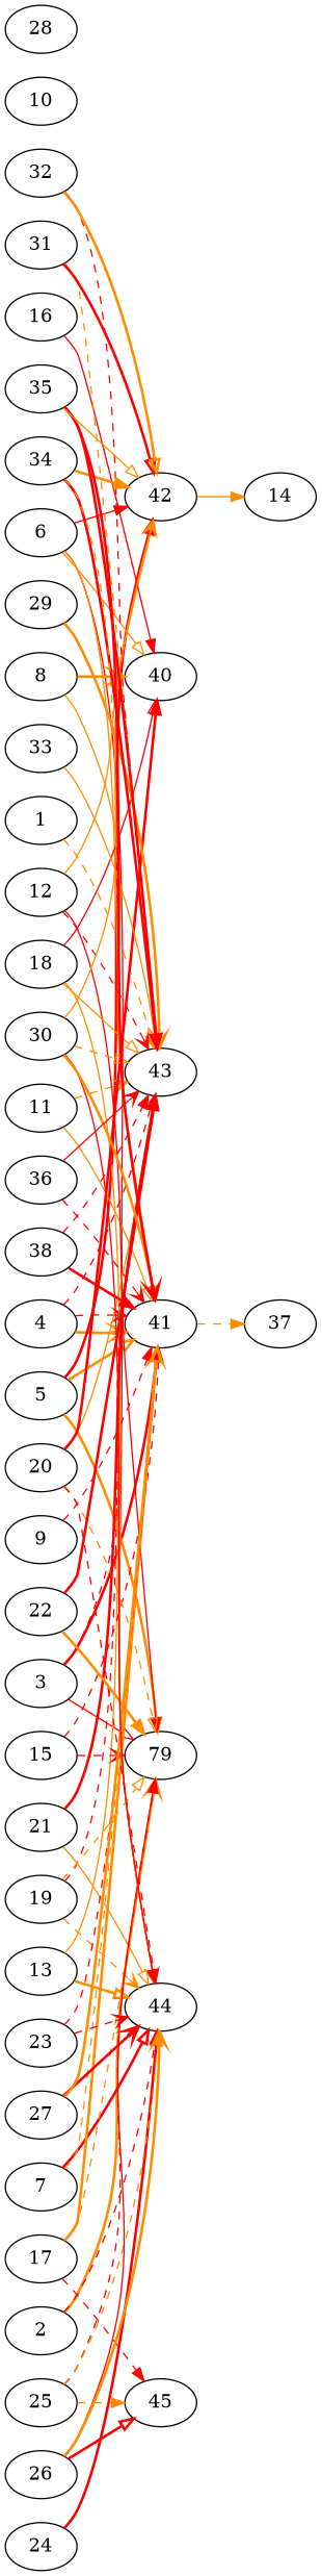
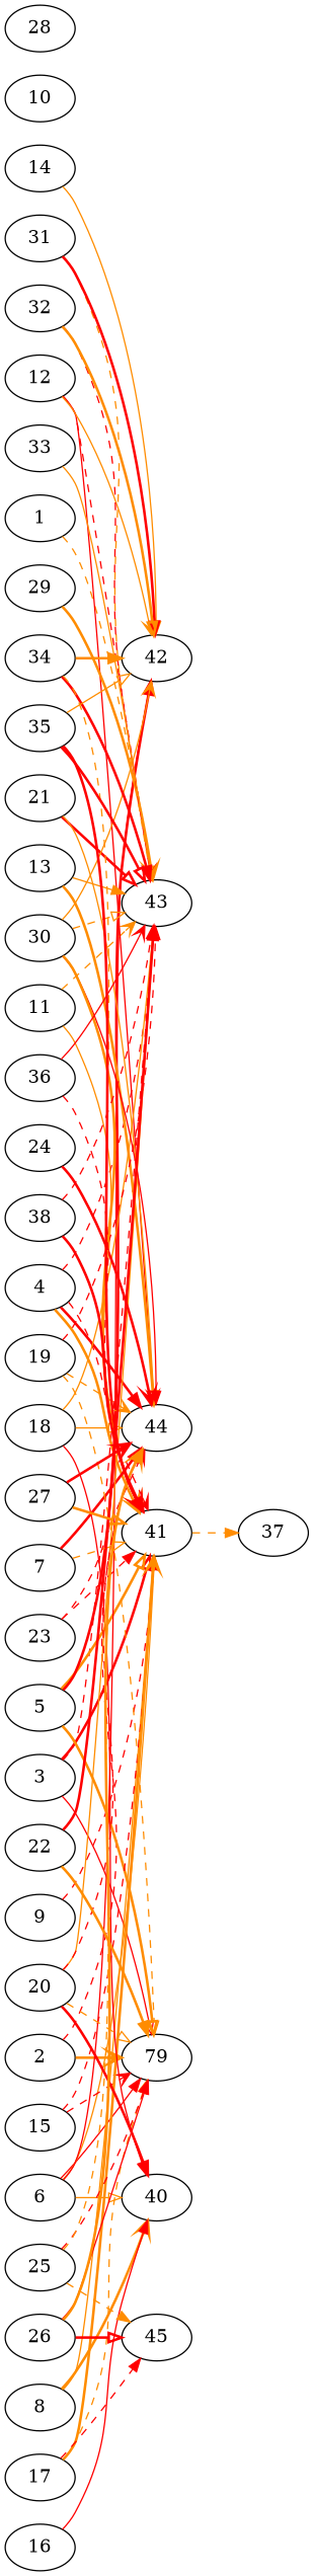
  digraph {
    rankdir=LR
    node [alpha=0.13]
    edge [arrowhead=normal color=darkorange style=dashed]
    1 [alpha=0.11 expect_size=19763200]
    43 [alpha=0.09 expect_size=25868288]
    2 [expect_size=15569920]
    n4 [alpha=0.11 expect_size=17709056 label=79]
    44 [alpha=0.12 expect_size=8964096]
    3 [alpha=0.17 expect_size=35005440]
    41 [alpha=0.05 expect_size=10617856]
    37 [alpha=0.05 expect_size=29767680]
    4 [alpha=0.15 expect_size=24422400]
    5 [alpha=0.05 expect_size=31929344]
    42 [alpha=0.14 expect_size=29279232]
    6 [alpha=0.17 expect_size=47778816]
    40 [alpha=0.07 expect_size=38010880]
    7 [alpha=0.08 expect_size=35402752]
    8 [alpha=0.03 expect_size=40142848]
    9 [alpha=0.18 expect_size=44786688]
    10 [alpha=0.14 expect_size=36912128]
    11 [alpha=0.10 expect_size=51806208]
    12 [expect_size=31486976]
    13 [alpha=0.03 expect_size=13821952]
    14 [alpha=0.16 expect_size=7655424]
    15 [alpha=0.09 expect_size=44205056]
    16 [alpha=0.19 expect_size=8785920]
    17 [alpha=0.10 expect_size=48661504]
    45 [alpha=0.19 expect_size=28166144]
    18 [alpha=0.18 expect_size=20696064]
    19 [alpha=0.14 expect_size=28262400]
    20 [alpha=0.15 expect_size=23731200]
    21 [alpha=0.03 expect_size=9139200]
    22 [alpha=0.15 expect_size=33483776]
    23 [alpha=0.19 expect_size=17750016]
    24 [alpha=0.12 expect_size=24150016]
    25 [alpha=0.16 expect_size=15846400]
    26 [alpha=0.18 expect_size=36871168]
    27 [expect_size=33904640]
    28 [alpha=0.02 expect_size=10423296]
    29 [alpha=0.09 expect_size=51928064]
    30 [alpha=0.08 expect_size=37019648]
    31 [alpha=0.08 expect_size=25426944]
    32 [alpha=0.19 expect_size=31672320]
    33 [expect_size=18894848]
    34 [alpha=0.08 expect_size=16860160]
    35 [alpha=0.20 expect_size=44746752]
    36 [expect_size=34870272]
    38 [alpha=0.03 expect_size=12413952]
    1 -> 43
    2 -> n4 [arrowhead=vee style=bold]
    2 -> 44 [color=red]
    3 -> 43 [color=red]
    3 -> n4 [arrowhead=onormal color=red style=solid]
    3 -> 41 [arrowhead=onormal color=red style=bold]
    41 -> 37
    4 -> 43 [arrowhead=onormal color=red]
+   4 -> 44 [color=red style=bold]
    4 -> 41 [arrowhead=vee style=bold]
    4 -> 41 [arrowhead=vee color=red]
    5 -> n4 [arrowhead=onormal style=bold]
    5 -> 41 [arrowhead=onormal style=bold]
    5 -> 42 [color=red style=bold]
    6 -> n4 [color=red style=solid]
    6 -> 41 [style=solid]
    6 -> 42 [color=red style=solid]
    6 -> 40 [arrowhead=onormal style=solid]
    7 -> 44 [arrowhead=onormal color=red style=bold]
    7 -> 41 [arrowhead=onormal]
    8 -> 41 [style=solid]
    8 -> 40 [arrowhead=vee style=bold]
    9 -> 41 [color=red]
    11 -> 43 [arrowhead=vee]
    11 -> 41 [arrowhead=onormal style=solid]
    12 -> 43 [arrowhead=vee color=red]
    12 -> 44 [arrowhead=vee color=red style=solid]
    12 -> 42 [arrowhead=vee style=solid]
    13 -> 43 [style=solid]
    13 -> 44 [arrowhead=onormal style=bold]
-   42 -> 14 [style=solid]
+   14 -> 42 [style=solid]
    15 -> n4 [arrowhead=vee color=red]
    15 -> 41 [arrowhead=onormal color=red]
    16 -> 40 [color=red style=solid]
    17 -> n4
    17 -> 41 [arrowhead=vee style=bold]
    17 -> 45 [color=red]
    18 -> 43 [arrowhead=onormal style=solid]
    18 -> 44 [arrowhead=onormal style=solid]
    18 -> 40 [arrowhead=onormal color=red style=solid]
    19 -> 43 [color=red]
    19 -> n4 [arrowhead=onormal]
    19 -> 44 [arrowhead=vee]
    20 -> 43 [arrowhead=onormal style=solid]
    20 -> n4 [arrowhead=onormal]
    20 -> 44 [color=red]
    20 -> 40 [color=red style=bold]
    21 -> 43 [arrowhead=onormal color=red style=bold]
    21 -> 44 [arrowhead=onormal style=solid]
    22 -> 43 [arrowhead=onormal color=red style=bold]
    22 -> n4 [style=bold]
    23 -> 44 [arrowhead=vee color=red]
    23 -> 41 [color=red]
-   24 -> 44 [arrowhead=onormal color=red style=bold]
+   24 -> 44 [arrowhead=vee color=red style=bold]
    25 -> n4 [color=red]
    25 -> 44
    25 -> 45
    26 -> n4 [arrowhead=onormal color=red style=solid]
    26 -> 44 [arrowhead=vee style=bold]
    26 -> 45 [arrowhead=onormal color=red style=bold]
    27 -> 44 [arrowhead=vee color=red style=bold]
    27 -> 41 [arrowhead=onormal style=bold]
    29 -> 43 [arrowhead=vee style=bold]
    30 -> 43 [arrowhead=onormal]
    30 -> 44 [color=red style=solid]
    30 -> 41 [arrowhead=vee style=bold]
    30 -> 42 [arrowhead=vee style=solid]
    31 -> 43 [arrowhead=onormal]
    31 -> 42 [arrowhead=onormal color=red style=bold]
    32 -> 43 [arrowhead=vee color=red]
    32 -> 42 [arrowhead=onormal style=bold]
    33 -> 43 [arrowhead=vee style=solid]
    34 -> 43 [color=red style=bold]
    34 -> 41
    34 -> 42 [style=bold]
    35 -> 43 [arrowhead=onormal color=red style=bold]
    35 -> 41 [arrowhead=vee color=red style=bold]
    35 -> 42 [arrowhead=onormal style=solid]
    36 -> 43 [arrowhead=vee color=red style=solid]
    36 -> 41 [arrowhead=vee color=red]
    38 -> 43 [color=red]
    38 -> 41 [color=red style=bold]
  }
